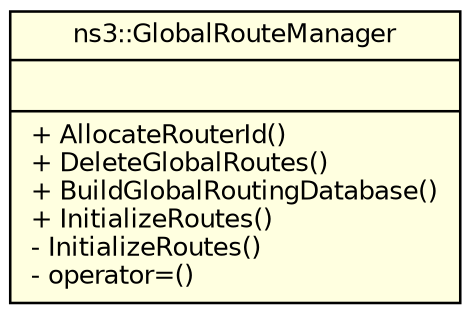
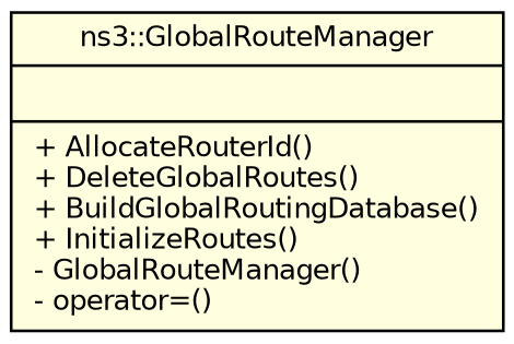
  digraph {
-   n1 [color=black fillcolor=lightyellow fontcolor=black fontname=Helvetica fontsize=10 height=0.2 label="{ns3::GlobalRouteManager\n||+ AllocateRouterId()\l+ DeleteGlobalRoutes()\l+ BuildGlobalRoutingDatabase()\l+ InitializeRoutes()\l- InitializeRoutes()\l- operator=()\l}" shape=record style=filled width=0.4]
+   n1 [color=black fillcolor=lightyellow fontcolor=black fontname=Helvetica fontsize=10 height=0.2 label="{ns3::GlobalRouteManager\n||+ AllocateRouterId()\l+ DeleteGlobalRoutes()\l+ BuildGlobalRoutingDatabase()\l+ InitializeRoutes()\l- GlobalRouteManager()\l- operator=()\l}" shape=record style=filled width=0.4]
  }
